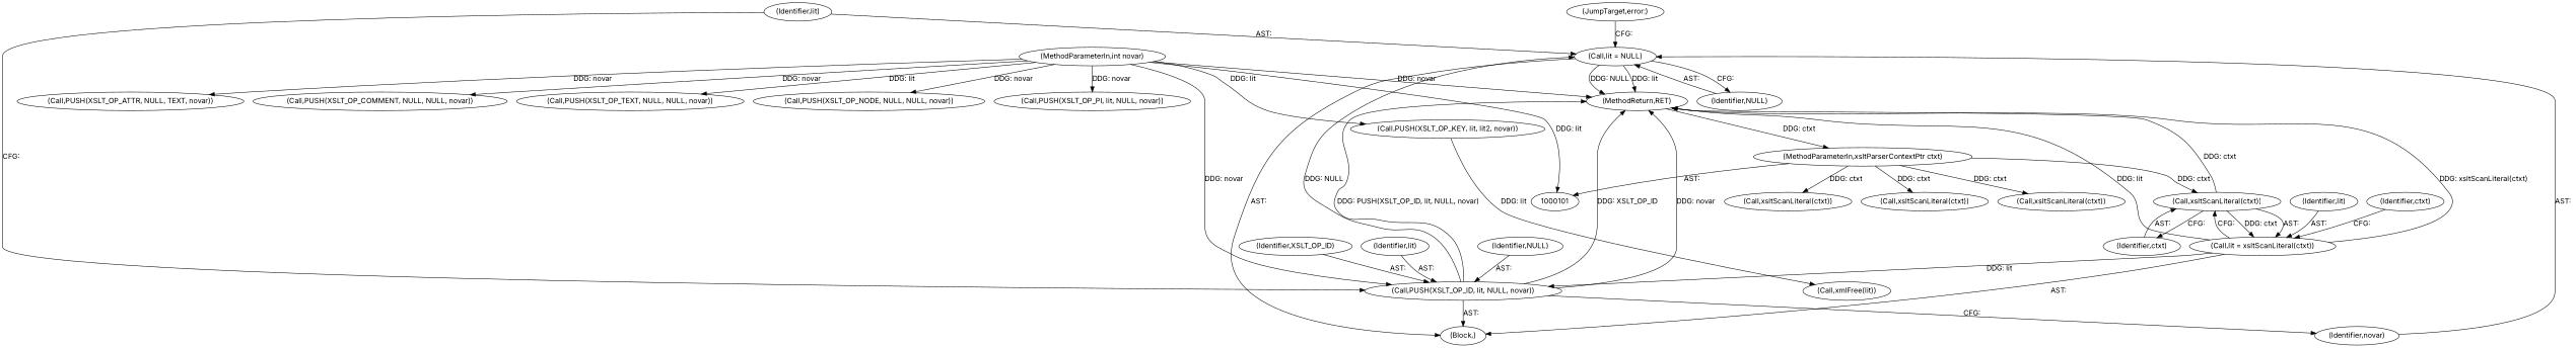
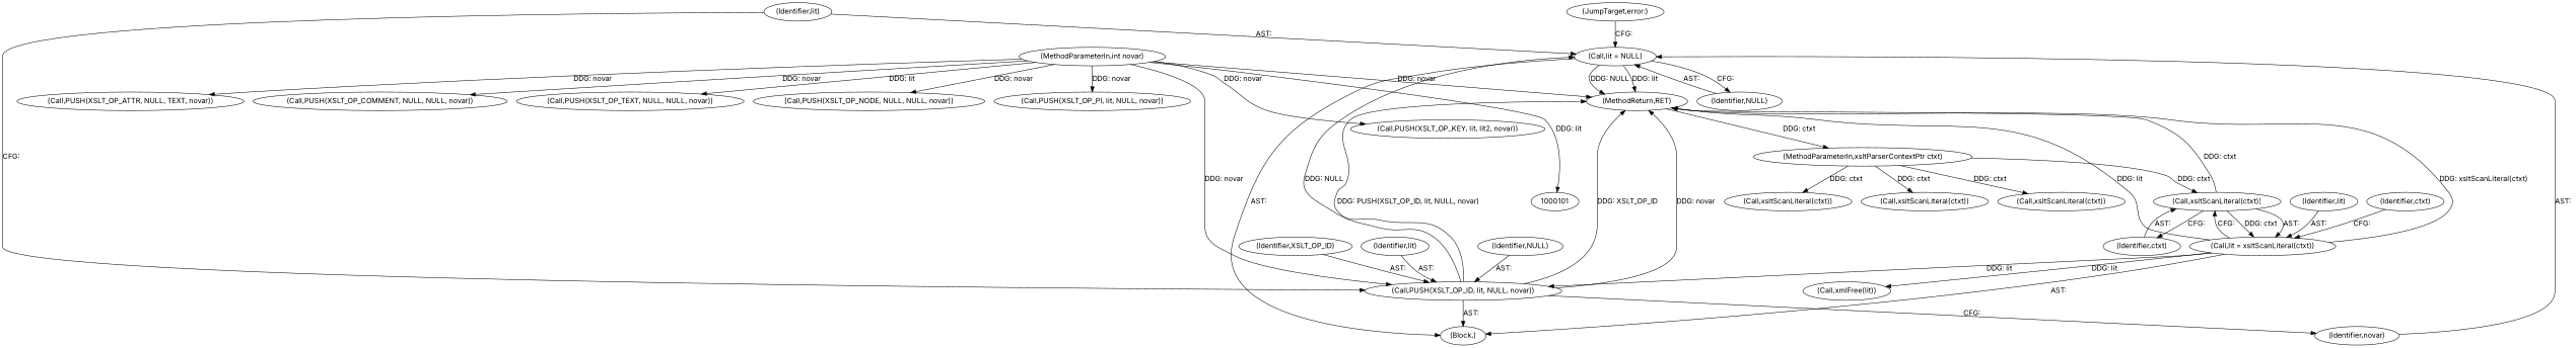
  digraph {
    fontname=Inter
    node [fontname=Inter]
    edge [fontname=Inter]
    n1 [label="(Call,lit = NULL)"]
    n2 [label="(MethodReturn,RET)"]
    n3 [label="(Identifier,NULL)"]
    n4 [label="(Block,)"]
    n5 [label="(MethodParameterIn,xsltParserContextPtr ctxt)"]
    n6 [label="(Call,PUSH(XSLT_OP_ID, lit, NULL, novar))"]
    n7 [label="(Identifier,novar)"]
    n8 [label="(Call,lit = xsltScanLiteral(ctxt))"]
    n9 [label="(Call,xsltScanLiteral(ctxt))"]
    n10 [label="(Call,xmlFree(lit))"]
    n11 [label="(Identifier,ctxt)"]
    n12 [label="(Call,xsltScanLiteral(ctxt))"]
    n13 [label="(Call,xsltScanLiteral(ctxt))"]
    n14 [label="(Call,xsltScanLiteral(ctxt))"]
    1000101
    n16 [label="(MethodParameterIn,int novar)"]
    n17 [label="(Call,PUSH(XSLT_OP_ATTR, NULL, TEXT, novar))"]
    n18 [label="(Call,PUSH(XSLT_OP_COMMENT, NULL, NULL, novar))"]
    n19 [label="(Call,PUSH(XSLT_OP_TEXT, NULL, NULL, novar))"]
    n20 [label="(Call,PUSH(XSLT_OP_NODE, NULL, NULL, novar))"]
    n21 [label="(Call,PUSH(XSLT_OP_PI, lit, NULL, novar))"]
    n22 [label="(Call,PUSH(XSLT_OP_KEY, lit, lit2, novar))"]
    n23 [label="(Identifier,lit)"]
    n24 [label="(Identifier,XSLT_OP_ID)"]
    n25 [label="(Identifier,lit)"]
    n26 [label="(Identifier,lit)"]
    n27 [label="(JumpTarget,error:)"]
    n28 [label="(Identifier,NULL)"]
    n29 [label="(Identifier,ctxt)"]
    n1 -> n2 [label="DDG: NULL"]
    n1 -> n2 [label="DDG: lit"]
    n1 -> n3 [label="CFG: "]
    n1 -> n4 [label="AST: "]
    n2 -> n5 [label="DDG: ctxt"]
    n3 -> n1 [label="AST: "]
    n5 -> n9 [label="DDG: ctxt"]
    n5 -> n12 [label="DDG: ctxt"]
    n5 -> n13 [label="DDG: ctxt"]
    n5 -> n14 [label="DDG: ctxt"]
-   n5 -> 1000101 [label="AST: "]
    n6 -> n1 [label="DDG: NULL"]
    n6 -> n2 [label="DDG: PUSH(XSLT_OP_ID, lit, NULL, novar)"]
    n6 -> n2 [label="DDG: XSLT_OP_ID"]
    n6 -> n2 [label="DDG: novar"]
    n6 -> n4 [label="AST: "]
    n6 -> n7 [label="CFG: "]
    n7 -> n1 [label="AST: "]
    n8 -> n2 [label="DDG: lit"]
    n8 -> n2 [label="DDG: xsltScanLiteral(ctxt)"]
    n8 -> n4 [label="AST: "]
    n8 -> n6 [label="DDG: lit"]
    n8 -> n9 [label="CFG: "]
-   n22 -> n10 [label="DDG: lit"]
+   n8 -> n10 [label="DDG: lit"]
    n9 -> n2 [label="DDG: ctxt"]
    n9 -> n8 [label="AST: "]
    n9 -> n8 [label="DDG: ctxt"]
    n9 -> n11 [label="CFG: "]
    n11 -> n9 [label="AST: "]
    n16 -> n2 [label="DDG: novar"]
    n16 -> n6 [label="DDG: novar"]
    n16 -> 1000101 [label="DDG: lit"]
    n16 -> n17 [label="DDG: novar"]
    n16 -> n18 [label="DDG: novar"]
    n16 -> n19 [label="DDG: lit"]
    n16 -> n20 [label="DDG: novar"]
    n16 -> n21 [label="DDG: novar"]
-   n16 -> n22 [label="DDG: lit"]
+   n16 -> n22 [label="DDG: novar"]
    n23 -> n8 [label="AST: "]
    n24 -> n6 [label="AST: "]
    n25 -> n6 [label="AST: "]
    n26 -> n1 [label="AST: "]
    n26 -> n6 [label="CFG: "]
    n27 -> n1 [label="CFG: "]
    n28 -> n6 [label="AST: "]
    n29 -> n8 [label="CFG: "]
  }
